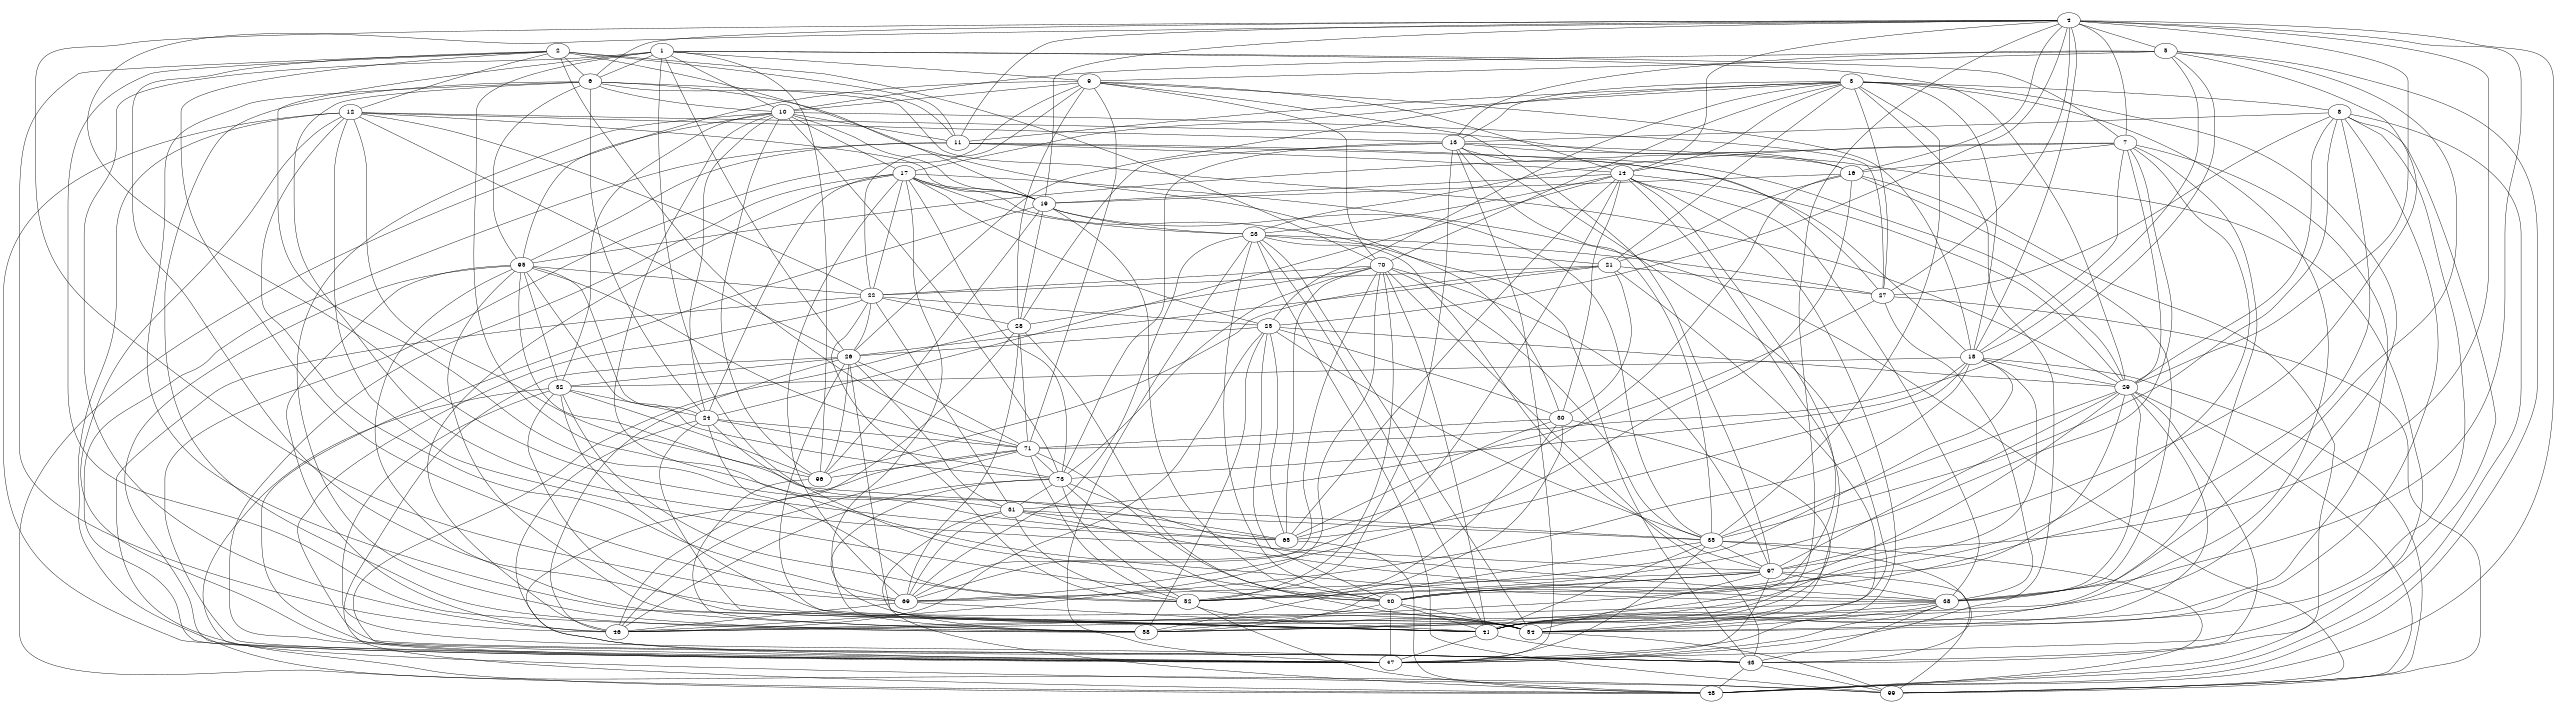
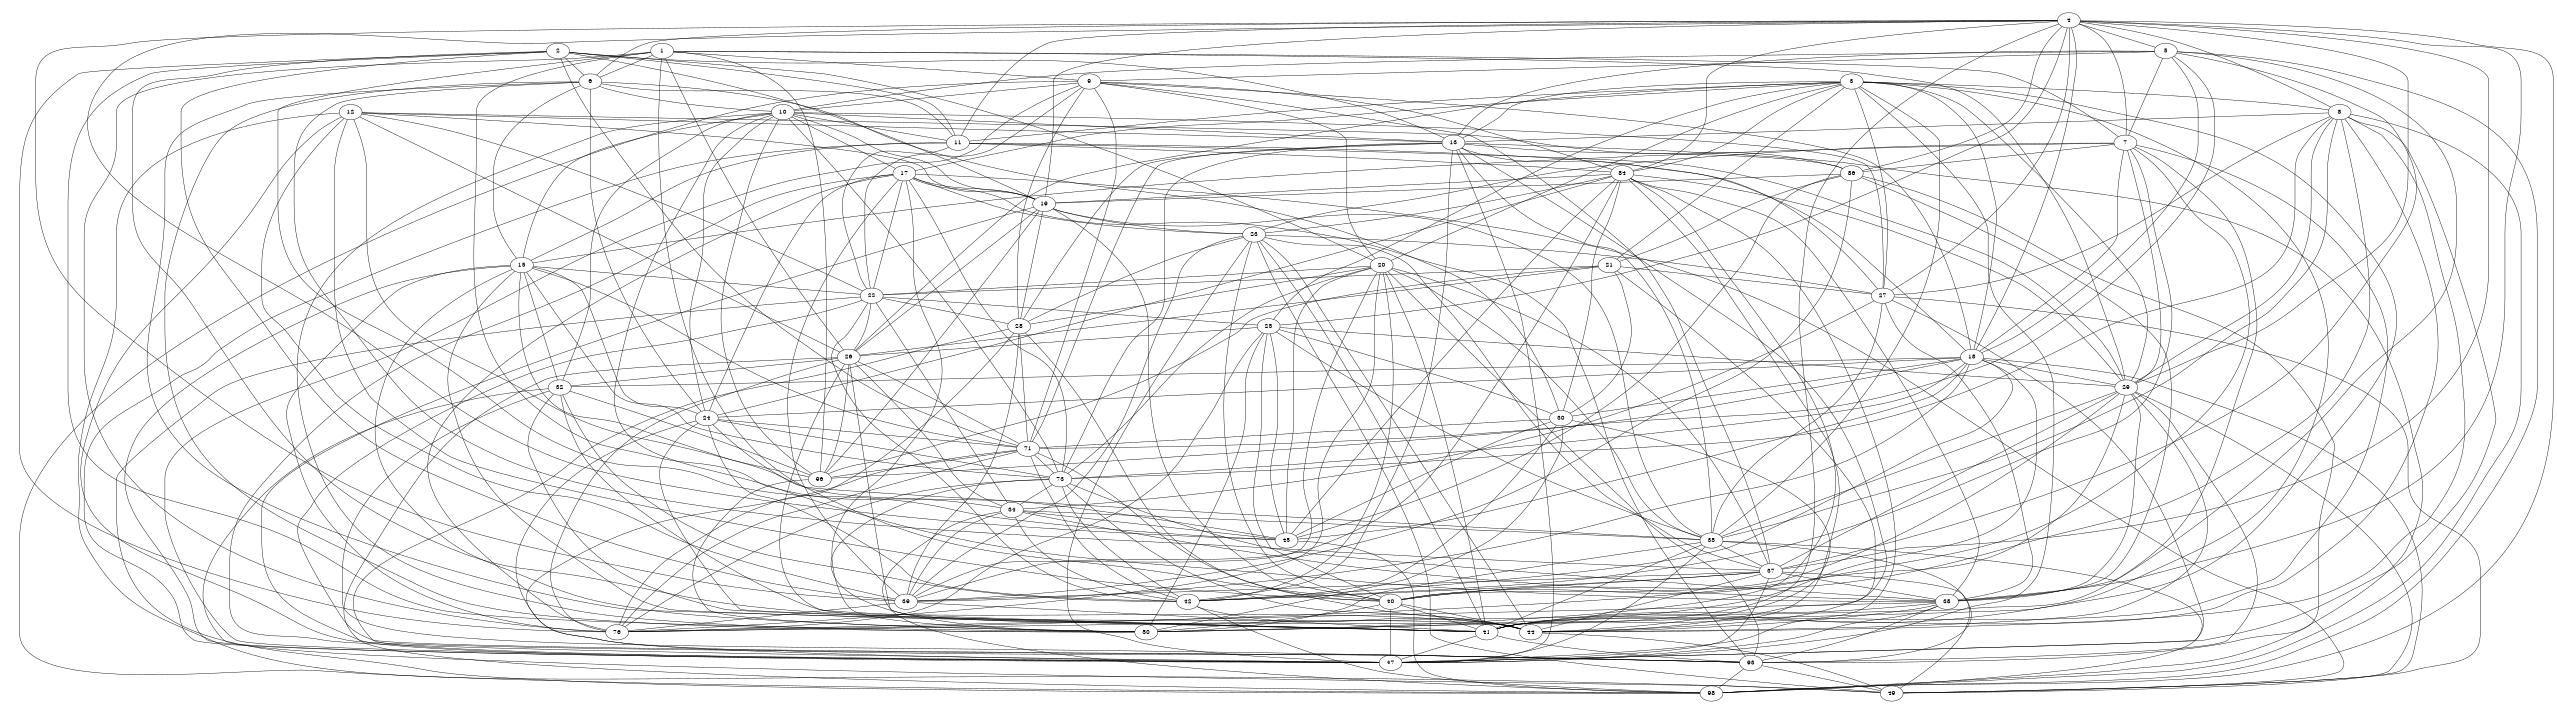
  graph {
    1
    6
    7
    9
    26
    29
-   34 [label=31]
+   34
    n8 [label=96]
    40
-   45 [label=65]
-   46
+   45
+   46 [label=76]
    11
-   50 [label=58]
+   50
    41
-   37 [label=97]
+   37
    10
-   15 [label=95]
+   15
    30
    24
    18
-   16
+   16 [label=86]
    23
-   42 [label=52]
-   20 [label=70]
+   42
+   20
    n25 [label=71]
-   14
+   14 [label=84]
    47
-   48
+   48 [label=98]
    22
    28
-   44 [label=54]
+   44
    32
    35
    38
-   43
-   49 [label=99]
-   39 [label=69]
+   43 [label=93]
+   49
+   39
    2
    13
    19
    27
    n42 [label=73]
    3
    8
    17
    21
    25
    4
    5
    12
    1 -- 6
    1 -- 7
    1 -- 9
    1 -- 26
    1 -- 29
    1 -- 34
    1 -- n8
    1 -- 40
    1 -- 45
    1 -- 46
    6 -- 11
    6 -- 50
    6 -- 41
    6 -- 37
    6 -- 10
    6 -- 15
    6 -- 30
    6 -- 24
    7 -- 29
    7 -- 40
    7 -- 46
    7 -- 41
    7 -- 15
    7 -- 18
    7 -- 16
    7 -- 23
    7 -- 42
    9 -- 37
    9 -- 10
    9 -- 18
    9 -- 20
    9 -- n25
    9 -- 14
    9 -- 47
    9 -- 48
    9 -- 22
    9 -- 28
    26 -- 34
    26 -- n8
    26 -- 46
    26 -- 41
    26 -- n25
    26 -- 48
    26 -- 44
    26 -- 32
    29 -- 40
    29 -- 46
    29 -- 37
    29 -- 44
    29 -- 35
    29 -- 38
    29 -- 43
    29 -- 49
    34 -- 45
    34 -- 42
    34 -- 48
    34 -- 35
    34 -- 38
    34 -- 39
    n8 -- 50
    40 -- 50
    40 -- 41
    40 -- 47
    40 -- 44
    45 -- 48
    11 -- 29
    11 -- 15
    11 -- 18
    11 -- 14
    11 -- 47
+   11 -- 22
    41 -- 47
    41 -- 43
    37 -- 40
    37 -- 42
    37 -- 47
    37 -- 44
    37 -- 38
    37 -- 49
    37 -- 39
    10 -- n8
    10 -- 11
    10 -- 50
    10 -- 15
    10 -- 24
    10 -- 32
    10 -- 38
-   10 -- 1
+   10 -- 13
    10 -- 19
    10 -- 27
    10 -- n42
    10 -- 17
    15 -- 46
    15 -- 50
    15 -- 41
    15 -- 24
    15 -- n25
    15 -- 47
    15 -- 22
    15 -- 32
    15 -- 35
    15 -- n42
    30 -- 45
    30 -- 50
    30 -- 42
    30 -- n25
    30 -- 44
    24 -- 45
    24 -- 41
    24 -- 42
    24 -- n25
    24 -- 43
    24 -- n42
    18 -- 29
+   18 -- n8
    18 -- 45
    18 -- 50
-   32 -- 24
+   18 -- 30
+   18 -- 24
    18 -- 42
    18 -- 32
    18 -- 49
    18 -- 39
    18 -- n42
    16 -- 45
    16 -- 38
    16 -- 43
    16 -- 39
    16 -- 19
    16 -- 21
    23 -- 40
    23 -- 41
    23 -- 37
    23 -- 47
-   23 -- 21
+   23 -- 28
    23 -- 44
    23 -- 49
    23 -- 39
    23 -- 27
    42 -- 48
    42 -- 44
    20 -- 45
    20 -- 46
    20 -- 41
    20 -- 37
    20 -- 42
    20 -- 22
    20 -- 28
    20 -- 35
    20 -- 43
    20 -- 39
    20 -- n42
    n25 -- n8
    n25 -- 40
    n25 -- 46
    n25 -- 42
    n25 -- 47
    n25 -- n42
    14 -- 29
    14 -- 45
    14 -- 50
    14 -- 41
    14 -- 30
    14 -- 24
    14 -- 23
    14 -- 47
    14 -- 38
    14 -- 39
    14 -- 19
    22 -- 26
    22 -- 34
    22 -- 42
    22 -- 48
    22 -- 28
    22 -- 43
    22 -- 25
    28 -- 46
    28 -- n25
    28 -- 47
    28 -- 44
    28 -- 39
    44 -- 49
    32 -- n8
    32 -- 41
    32 -- 42
    32 -- 44
    32 -- 43
    32 -- 49
    35 -- 50
    35 -- 41
    35 -- 37
    35 -- 47
    35 -- 48
    35 -- 43
    38 -- 46
    38 -- 41
    38 -- 47
    38 -- 44
    38 -- 43
    43 -- 48
    43 -- 49
    39 -- 46
    39 -- 41
    2 -- 6
    2 -- 46
    2 -- 11
    2 -- 50
    2 -- 20
    2 -- n25
    2 -- 44
    2 -- 39
-   2 -- 12
+   2 -- 13
    2 -- 19
    13 -- 16
    13 -- 42
+   13 -- n25
    13 -- 47
    13 -- 48
    13 -- 28
    13 -- 44
    13 -- 35
    13 -- 27
    13 -- n42
+   19 -- 26
    19 -- n8
    19 -- 40
    19 -- 23
    19 -- 47
    19 -- 28
    19 -- 35
    27 -- 34
-   12 -- 47
+   27 -- 47
+   27 -- 35
    27 -- 38
    27 -- 49
    n42 -- 34
    n42 -- 46
    n42 -- 50
    n42 -- 42
    n42 -- 44
    n42 -- 38
    3 -- 26
-   6 -- 29
+   3 -- 29
    3 -- 11
    3 -- 50
    3 -- 41
    3 -- 18
    3 -- 20
    3 -- 14
    3 -- 47
    3 -- 35
    3 -- 13
    3 -- 27
    3 -- 8
    3 -- 17
    3 -- 21
    3 -- 25
    8 -- 29
    8 -- 40
    8 -- 41
    8 -- 47
    8 -- 48
    8 -- 44
    8 -- 35
    8 -- 13
    8 -- 27
+   8 -- n42
    17 -- 46
    17 -- 50
    17 -- 24
    17 -- 23
    17 -- 47
    17 -- 22
    17 -- 43
    17 -- 49
    17 -- 39
    17 -- 19
    17 -- n42
-   17 -- 25
    21 -- 26
    21 -- n8
    21 -- 30
    21 -- 22
    21 -- 44
    21 -- 27
    25 -- 26
    25 -- 29
    25 -- 40
    25 -- 45
    25 -- 46
    25 -- 50
    25 -- 30
    25 -- 35
    4 -- 6
    4 -- 7
    4 -- 29
    4 -- 45
    4 -- 11
    4 -- 41
    4 -- 37
    4 -- 18
    4 -- 16
    4 -- 14
    4 -- 48
    4 -- 38
    4 -- 39
    4 -- 19
    4 -- 27
+   4 -- 8
    4 -- 25
    4 -- 5
+   5 -- 7
    5 -- 9
    5 -- 37
    5 -- 10
    5 -- 18
    5 -- n25
    5 -- 48
    5 -- 38
    5 -- 13
    12 -- 26
    12 -- n8
    12 -- 40
    12 -- 16
    12 -- 22
    12 -- 43
    12 -- 49
    12 -- 39
    12 -- 13
    12 -- 19
  }
